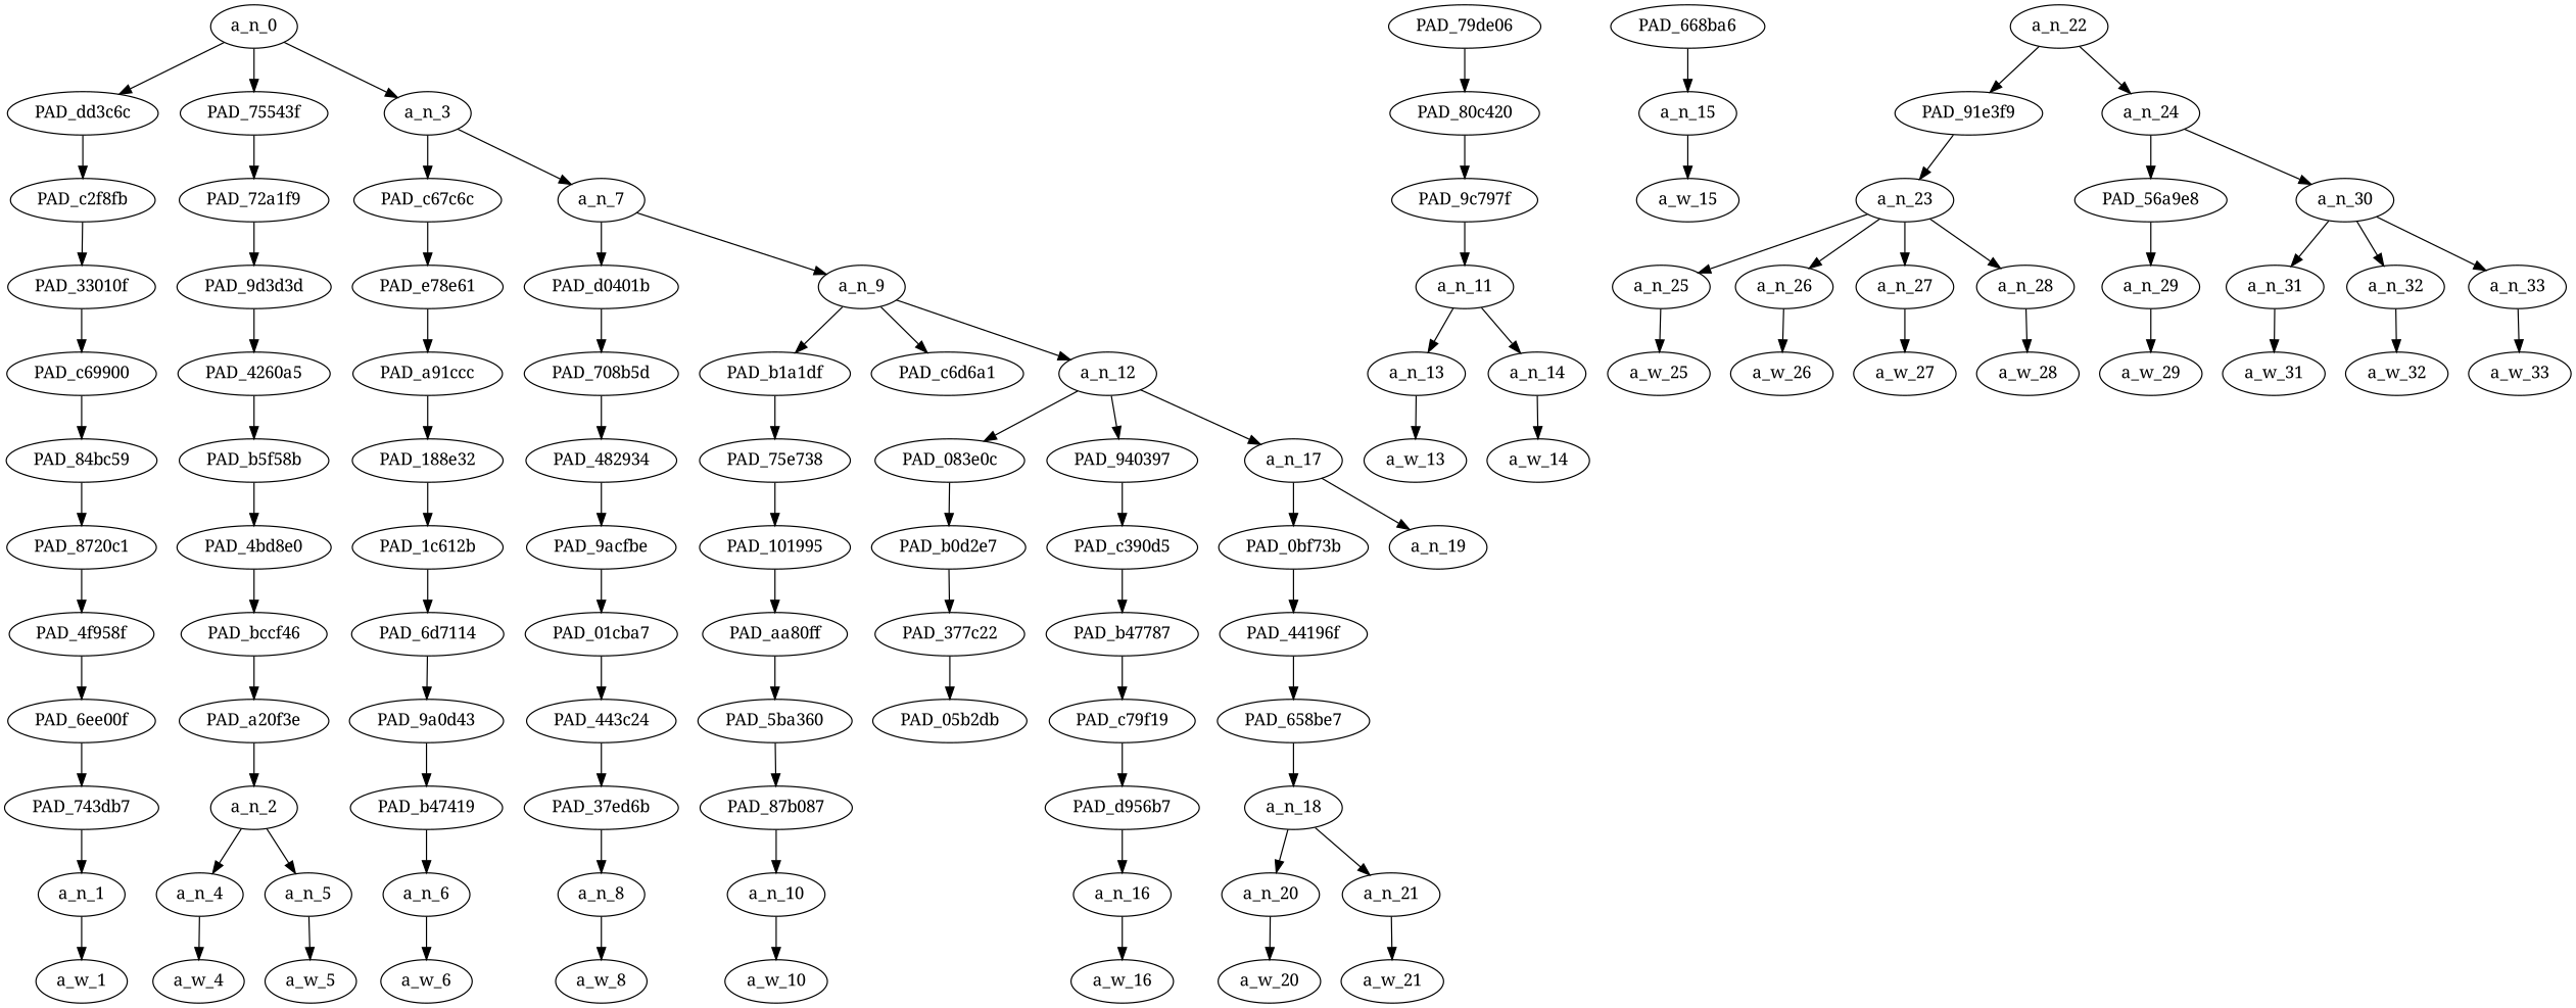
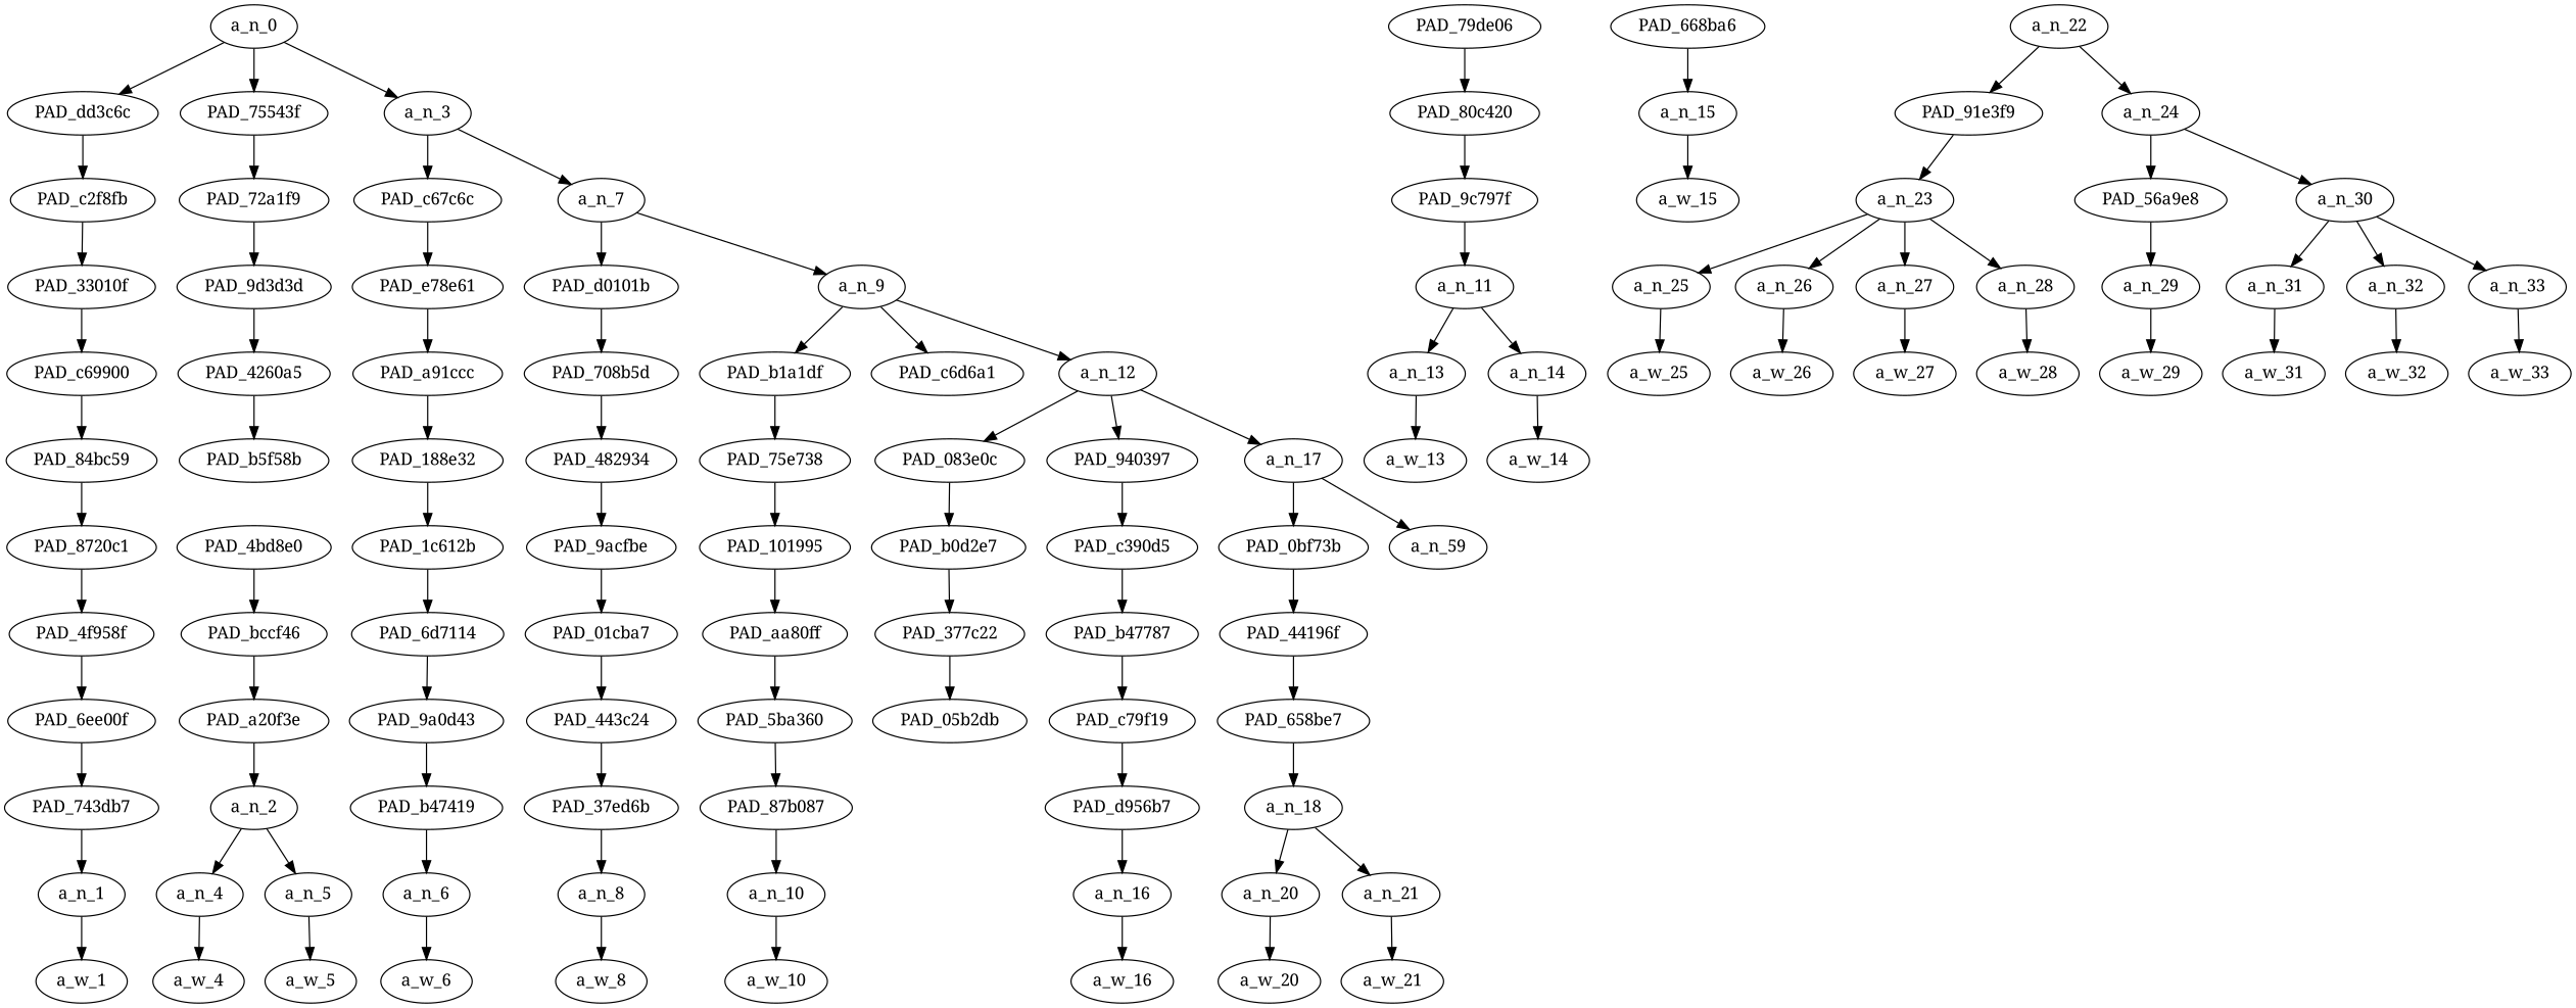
  strict digraph {
    fontname="Noto Serif"
    node [div_dir=1 fontname="Noto Serif" index=0 level=1 text_span="[0]" value=0.10299410]
    edge [fontname="Noto Serif"]
    a_n_0 [level=11 text_span="[0, 1, 2, 3, 4, 5, 6, 7, 8, 9, 10, 11, 12, 13, 14, 15, 16, 17, 18, 19]" value=0.99999999]
    PAD_dd3c6c [level=10]
    PAD_75543f [index=1 level=10 text_span="[1, 2]" value=0.15021084]
    a_n_3 [index=2 level=10 text_span="[3, 4, 5, 6, 7, 8, 9, 10, 11, 12, 13, 14, 15, 16, 17, 18, 19]" value=0.74558385]
    PAD_c2f8fb [level=9]
    PAD_72a1f9 [index=1 level=9 text_span="[1, 2]" value=0.15021084]
    PAD_c67c6c [index=2 level=9 text_span="[3]" value=0.02577428]
    a_n_7 [index=3 level=9 text_span="[4, 5, 6, 7, 8, 9, 10, 11, 12, 13, 14, 15, 16, 17, 18, 19]" value=0.71882051]
    PAD_33010f [level=8]
    PAD_9d3d3d [index=1 level=8 text_span="[1, 2]" value=0.15021084]
    PAD_e78e61 [index=2 level=8 text_span="[3]" value=0.02577428]
-   PAD_d0101b [index=3 level=8 text_span="[4]" value=0.02661287 label=PAD_d0401b]
+   PAD_d0101b [index=3 level=8 text_span="[4]" value=0.02661287]
    a_n_9 [index=4 level=8 text_span="[5, 6, 7, 8, 9, 10, 11, 12, 13, 14, 15, 16, 17, 18, 19]" value=0.69120591]
    PAD_c69900 [level=7]
    PAD_84bc59 [level=6]
    PAD_8720c1 [level=5]
    PAD_4f958f [level=4]
    PAD_6ee00f [level=3]
    PAD_743db7 [level=2]
    a_n_1
    a_w_1 [div_dir=0 level=0 value=kikes]
    PAD_4260a5 [index=1 level=7 text_span="[1, 2]" value=0.15021084]
    PAD_b5f58b [index=1 level=6 text_span="[1, 2]" value=0.15021084]
    PAD_4bd8e0 [index=1 level=5 text_span="[1, 2]" value=0.15021084]
    PAD_bccf46 [index=1 level=4 text_span="[1, 2]" value=0.15021084]
    PAD_a20f3e [index=1 level=3 text_span="[1, 2]" value=0.15021084]
    a_n_2 [index=1 level=2 text_span="[1, 2]" value=0.15021084]
    a_n_4 [index=1 text_span="[1]" value=0.04020655]
    a_n_5 [index=2 text_span="[2]" value=0.10958545]
    a_w_4 [div_dir=0 index=1 level=0 text_span="[1]" value=like]
    a_w_5 [div_dir=0 index=2 level=0 text_span="[2]" value=faggots]
    PAD_a91ccc [index=2 level=7 text_span="[3]" value=0.02577428]
    PAD_708b5d [index=3 level=7 text_span="[4]" value=0.02661287]
    PAD_b1a1df [index=4 level=7 text_span="[5]" value=0.02262450]
    PAD_c6d6a1 [index=5 level=7 text_span="[6, 7]" value=0.05937901]
    a_n_12 [index=6 level=7 text_span="[8, 9, 10, 11, 12, 13, 14, 15, 16, 17, 18, 19]" value=0.60824035]
    PAD_188e32 [index=2 level=6 text_span="[3]" value=0.02577428]
    PAD_1c612b [index=2 level=5 text_span="[3]" value=0.02577428]
    PAD_6d7114 [index=2 level=4 text_span="[3]" value=0.02577428]
    PAD_9a0d43 [index=2 level=3 text_span="[3]" value=0.02577428]
    PAD_b47419 [index=2 level=2 text_span="[3]" value=0.02577428]
    a_n_6 [index=3 text_span="[3]" value=0.02577428]
    a_w_6 [div_dir=0 index=3 level=0 text_span="[3]" value=because]
    PAD_482934 [index=3 level=6 text_span="[4]" value=0.02661287]
    PAD_75e738 [index=4 level=6 text_span="[5]" value=0.02262450]
    PAD_083e0c [index=6 level=6 text_span="[8]" value=0.02256059]
    PAD_940397 [index=7 level=6 text_span="[9]" value=0.02333716]
    a_n_17 [index=8 level=6 text_span="[10, 11, 12, 13, 14, 15, 16, 17, 18, 19]" value=0.56139601]
    PAD_9acfbe [index=3 level=5 text_span="[4]" value=0.02661287]
    PAD_01cba7 [index=3 level=4 text_span="[4]" value=0.02661287]
    PAD_443c24 [index=3 level=3 text_span="[4]" value=0.02661287]
    PAD_37ed6b [index=3 level=2 text_span="[4]" value=0.02661287]
    a_n_8 [index=4 text_span="[4]" value=0.02661287]
    a_w_8 [div_dir=0 index=4 level=0 text_span="[4]" value=they]
    PAD_101995 [index=4 level=5 text_span="[5]" value=0.02262450]
    PAD_b0d2e7 [index=6 level=5 text_span="[8]" value=0.02256059]
    PAD_c390d5 [index=7 level=5 text_span="[9]" value=0.02333716]
    PAD_0bf73b [index=8 level=5 text_span="[10, 11]" value=0.11831231]
-   a_n_19 [index=9 level=5 text_span="[12, 13, 14, 15, 16, 17, 18, 19]" value=0.44210104]
+   a_n_19 [index=9 level=5 text_span="[12, 13, 14, 15, 16, 17, 18, 19]" value=0.44210104 label=a_n_59]
    PAD_aa80ff [index=4 level=4 text_span="[5]" value=0.02262450]
    PAD_5ba360 [index=4 level=3 text_span="[5]" value=0.02262450]
    PAD_87b087 [index=4 level=2 text_span="[5]" value=0.02262450]
    a_n_10 [index=5 text_span="[5]" value=0.02262450]
    a_w_10 [div_dir=0 index=5 level=0 text_span="[5]" value=make]
    PAD_79de06 [index=5 level=5 text_span="[6, 7]" value=0.05937901]
    PAD_80c420 [index=5 level=4 text_span="[6, 7]" value=0.05937901]
    PAD_9c797f [index=5 level=3 text_span="[6, 7]" value=0.05937901]
    a_n_11 [index=5 level=2 text_span="[6, 7]" value=0.05937901]
    a_n_13 [index=6 text_span="[6]" value=0.02551737]
    a_n_14 [index=7 text_span="[7]" value=0.03366601]
    a_w_13 [div_dir=0 index=6 level=0 text_span="[6]" value=good]
    a_w_14 [div_dir=0 index=7 level=0 text_span="[7]" value=pets]
    PAD_377c22 [index=6 level=4 text_span="[8]" value=0.02256059]
    PAD_b47787 [index=7 level=4 text_span="[9]" value=0.02333716]
    PAD_44196f [index=8 level=4 text_span="[10, 11]" value=0.11831231]
    PAD_05b2db [index=6 level=3 text_span="[8]" value=0.02256059]
    PAD_668ba6 [index=6 level=2 text_span="[8]" value=0.02256059]
    a_n_15 [index=8 text_span="[8]" value=0.02256059]
    a_w_15 [div_dir=0 index=8 level=0 text_span="[8]" value=just]
    PAD_c79f19 [index=7 level=3 text_span="[9]" value=0.02333716]
    PAD_d956b7 [index=7 level=2 text_span="[9]" value=0.02333716]
    a_n_16 [index=9 text_span="[9]" value=0.02333716]
    a_w_16 [div_dir=0 index=9 level=0 text_span="[9]" value=like1]
    PAD_658be7 [index=8 level=3 text_span="[10, 11]" value=0.11831231]
    a_n_22 [index=9 level=4 text_span="[12, 13, 14, 15, 16, 17, 18, 19]" value=0.44127227]
    PAD_91e3f9 [index=9 level=3 text_span="[12, 13, 14, 15]" value=0.20920165]
    a_n_24 [index=10 level=3 text_span="[16, 17, 18, 19]" value=0.23124186]
    a_n_18 [index=8 level=2 text_span="[10, 11]" value=0.11831231]
    a_n_20 [index=10 text_span="[10]" value=0.02758143]
    a_n_21 [index=11 text_span="[11]" value=0.09018865]
    a_w_20 [div_dir=0 index=10 level=0 text_span="[10]" value=the]
    a_w_21 [div_dir=0 index=11 level=0 text_span="[11]" value=nigger]
    a_n_23 [index=9 level=2 text_span="[12, 13, 14, 15]" value=0.20920165]
    PAD_56a9e8 [index=10 level=2 text_span="[16]" value=0.02736902]
    a_n_30 [index=11 level=2 text_span="[17, 18, 19]" value=0.20340484]
    a_n_25 [index=12 text_span="[12]" value=0.02934935]
    a_n_26 [index=13 text_span="[13]" value=0.03317864]
    a_n_27 [index=14 text_span="[14]" value=0.10688674]
    a_n_28 [index=15 text_span="[15]" value=0.03906075]
    a_n_29 [index=16 text_span="[16]" value=0.02736902]
    a_n_31 [index=17 text_span="[17]" value=0.02912311]
    a_n_32 [index=18 text_span="[18]" value=0.07596874]
    a_n_33 [index=19 text_span="[19]" value=0.09784842]
    a_w_25 [div_dir=0 index=12 level=0 text_span="[12]" value=the1]
    a_w_26 [div_dir=0 index=13 level=0 text_span="[13]" value=best]
    a_w_27 [div_dir=0 index=14 level=0 text_span="[14]" value=kike]
    a_w_28 [div_dir=0 index=15 level=0 text_span="[15]" value=pet]
    a_w_29 [div_dir=0 index=16 level=0 text_span="[16]" value=is]
    a_w_31 [div_dir=0 index=17 level=0 text_span="[17]" value=a]
    a_w_32 [div_dir=0 index=18 level=0 text_span="[18]" value=nigger1]
    a_w_33 [div_dir=0 index=19 level=0 text_span="[19]" value=faggot]
    a_n_0 -> PAD_dd3c6c
    a_n_0 -> PAD_75543f
    a_n_0 -> a_n_3
    PAD_dd3c6c -> PAD_c2f8fb
    PAD_75543f -> PAD_72a1f9
    a_n_3 -> PAD_c67c6c
    a_n_3 -> a_n_7
    PAD_c2f8fb -> PAD_33010f
    PAD_72a1f9 -> PAD_9d3d3d
    PAD_c67c6c -> PAD_e78e61
    a_n_7 -> PAD_d0101b
    a_n_7 -> a_n_9
    PAD_33010f -> PAD_c69900
    PAD_9d3d3d -> PAD_4260a5
    PAD_e78e61 -> PAD_a91ccc
    PAD_d0101b -> PAD_708b5d
    a_n_9 -> PAD_b1a1df
    a_n_9 -> PAD_c6d6a1
    a_n_9 -> a_n_12
    PAD_c69900 -> PAD_84bc59
    PAD_84bc59 -> PAD_8720c1
    PAD_8720c1 -> PAD_4f958f
    PAD_4f958f -> PAD_6ee00f
    PAD_6ee00f -> PAD_743db7
    PAD_743db7 -> a_n_1
    a_n_1 -> a_w_1
    PAD_4260a5 -> PAD_b5f58b
-   PAD_b5f58b -> PAD_4bd8e0
    PAD_4bd8e0 -> PAD_bccf46
    PAD_bccf46 -> PAD_a20f3e
    PAD_a20f3e -> a_n_2
    a_n_2 -> a_n_4
    a_n_2 -> a_n_5
    a_n_4 -> a_w_4
    a_n_5 -> a_w_5
    PAD_a91ccc -> PAD_188e32
    PAD_708b5d -> PAD_482934
    PAD_b1a1df -> PAD_75e738
    a_n_12 -> PAD_083e0c
    a_n_12 -> PAD_940397
    a_n_12 -> a_n_17
    PAD_188e32 -> PAD_1c612b
    PAD_1c612b -> PAD_6d7114
    PAD_6d7114 -> PAD_9a0d43
    PAD_9a0d43 -> PAD_b47419
    PAD_b47419 -> a_n_6
    a_n_6 -> a_w_6
    PAD_482934 -> PAD_9acfbe
    PAD_75e738 -> PAD_101995
    PAD_083e0c -> PAD_b0d2e7
    PAD_940397 -> PAD_c390d5
    a_n_17 -> PAD_0bf73b
    a_n_17 -> a_n_19
    PAD_9acfbe -> PAD_01cba7
    PAD_01cba7 -> PAD_443c24
    PAD_443c24 -> PAD_37ed6b
    PAD_37ed6b -> a_n_8
    a_n_8 -> a_w_8
    PAD_101995 -> PAD_aa80ff
    PAD_b0d2e7 -> PAD_377c22
    PAD_c390d5 -> PAD_b47787
    PAD_0bf73b -> PAD_44196f
    PAD_aa80ff -> PAD_5ba360
    PAD_5ba360 -> PAD_87b087
    PAD_87b087 -> a_n_10
    a_n_10 -> a_w_10
    PAD_79de06 -> PAD_80c420
    PAD_80c420 -> PAD_9c797f
    PAD_9c797f -> a_n_11
    a_n_11 -> a_n_13
    a_n_11 -> a_n_14
    a_n_13 -> a_w_13
    a_n_14 -> a_w_14
    PAD_377c22 -> PAD_05b2db
    PAD_b47787 -> PAD_c79f19
    PAD_44196f -> PAD_658be7
    PAD_668ba6 -> a_n_15
    a_n_15 -> a_w_15
    PAD_c79f19 -> PAD_d956b7
    PAD_d956b7 -> a_n_16
    a_n_16 -> a_w_16
    PAD_658be7 -> a_n_18
    a_n_22 -> PAD_91e3f9
    a_n_22 -> a_n_24
    PAD_91e3f9 -> a_n_23
    a_n_24 -> PAD_56a9e8
    a_n_24 -> a_n_30
    a_n_18 -> a_n_20
    a_n_18 -> a_n_21
    a_n_20 -> a_w_20
    a_n_21 -> a_w_21
    a_n_23 -> a_n_25
    a_n_23 -> a_n_26
    a_n_23 -> a_n_27
    a_n_23 -> a_n_28
    PAD_56a9e8 -> a_n_29
    a_n_30 -> a_n_31
    a_n_30 -> a_n_32
    a_n_30 -> a_n_33
    a_n_25 -> a_w_25
    a_n_26 -> a_w_26
    a_n_27 -> a_w_27
    a_n_28 -> a_w_28
    a_n_29 -> a_w_29
    a_n_31 -> a_w_31
    a_n_32 -> a_w_32
    a_n_33 -> a_w_33
  }
